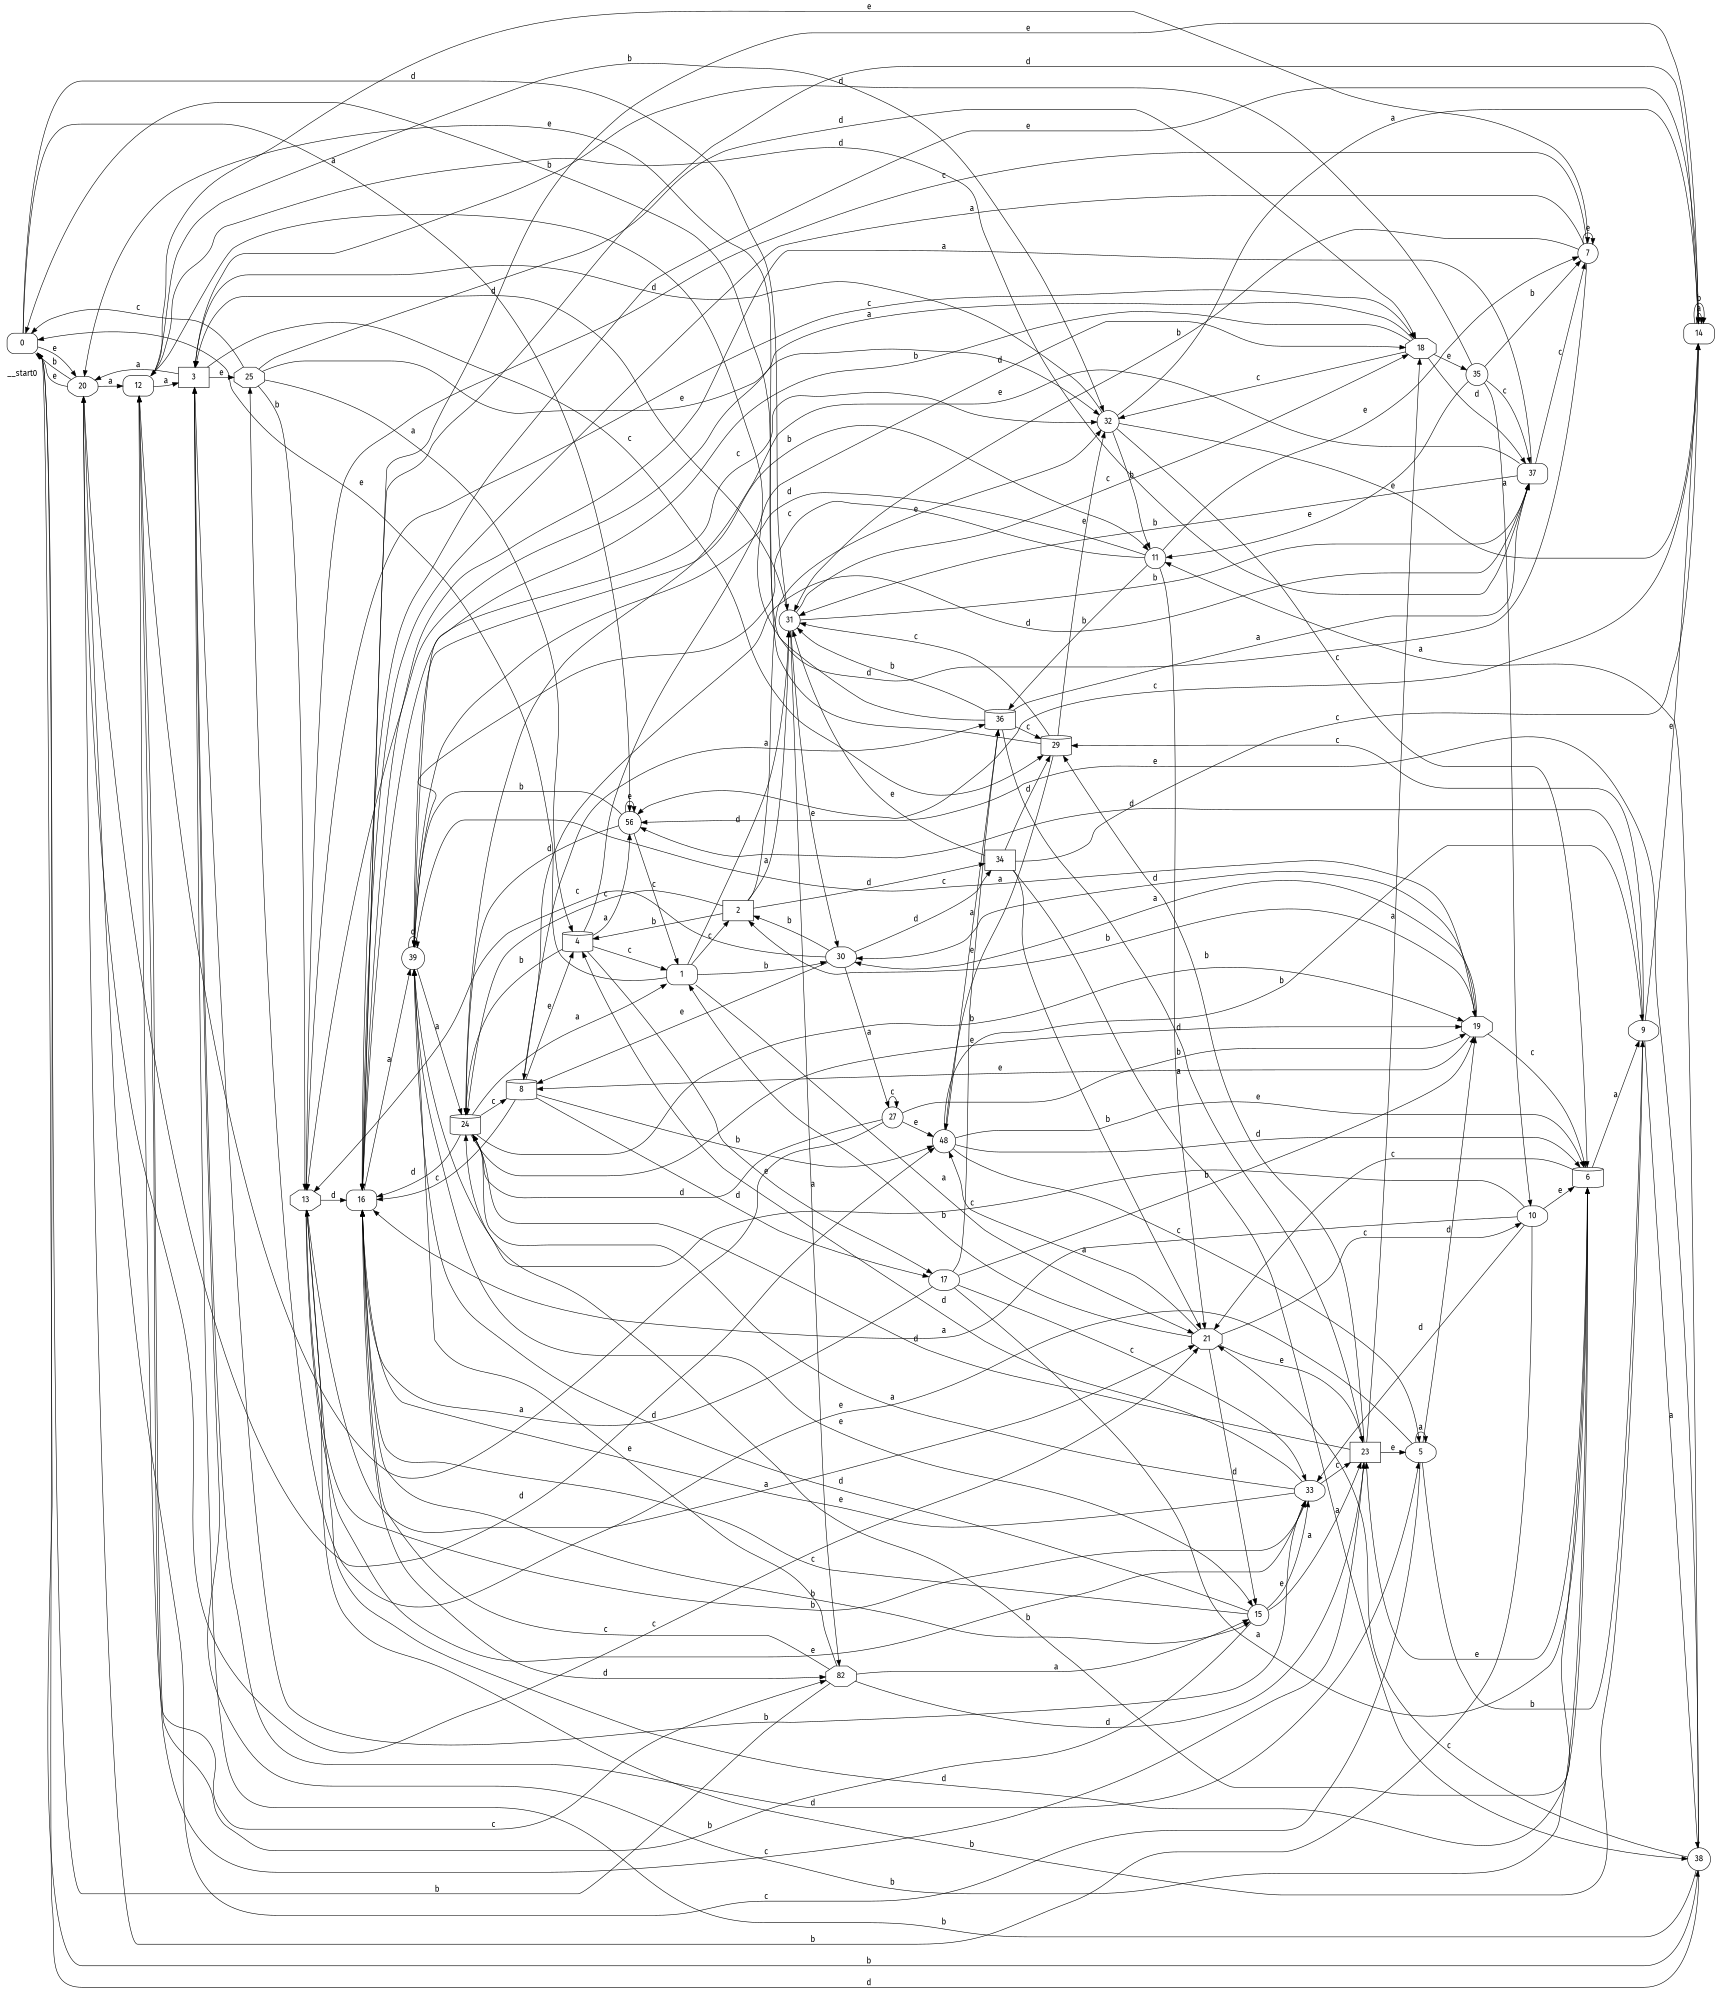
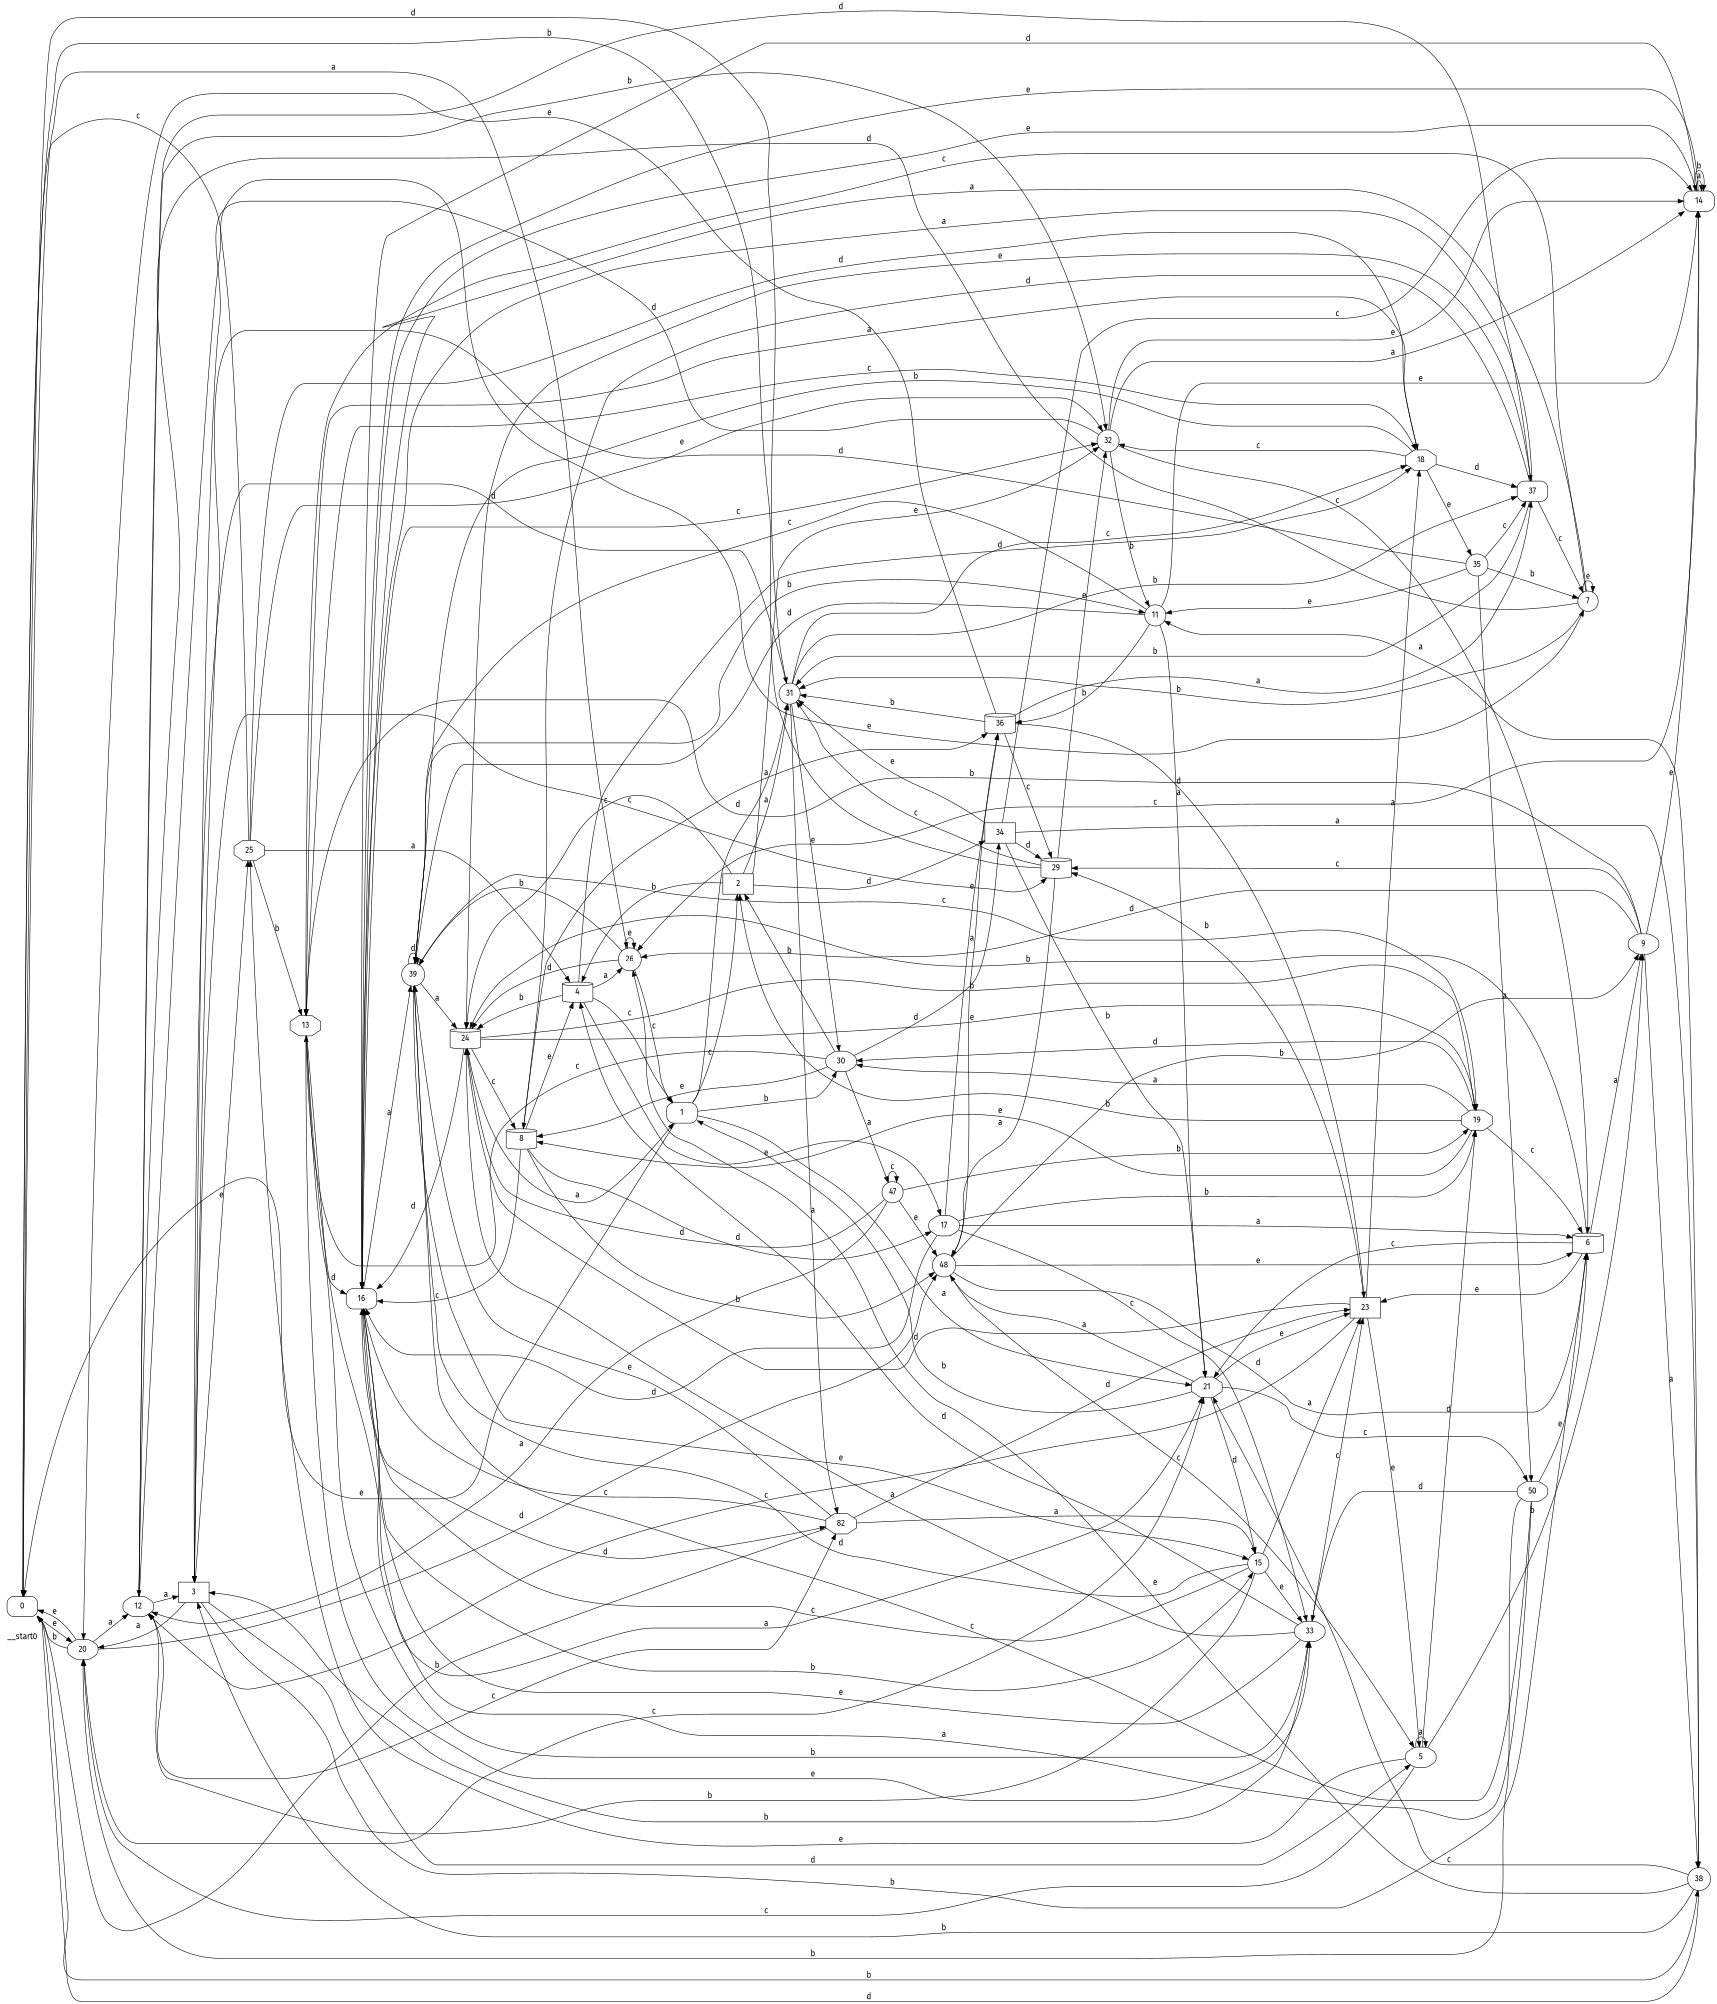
  digraph {
    fontname="Fira Sans"
    rankdir=LR
    node [fontname="Fira Sans" shape=octagon color=black fillcolor=white style="rounded,filled"]
    edge [fontname="Fira Sans"]
    __start0 [shape=none color="" fillcolor="" style=""]
    n2 [label=0 shape=box]
    n3 [label=20]
-   n4 [label=56 shape=circle style=filled]
+   n4 [label=26 shape=circle style=filled]
    n5 [label=31 shape=circle]
    n6 [label=38 shape=circle]
    n7 [label=8 shape=cylinder]
    n8 [label=4 shape=cylinder]
    n9 [label=17]
    n10 [label=16 shape=box]
    n11 [label=48 shape=circle style=filled]
    n12 [label=36 shape=cylinder]
    n13 [label=21 style=filled]
-   n14 [label=12 shape=box]
+   n14 [label=12]
    n15 [label=1 shape=box]
    n16 [label=24 shape=cylinder style=filled]
    n17 [label=39 shape=circle style=filled]
    n18 [label=30]
    n19 [label=3 shape=box style=filled]
    n20 [label=18 style=filled]
    n21 [label=82 style=filled]
    n22 [label=37 shape=box]
    n23 [label=11 shape=circle style=filled]
    n24 [label=2 shape=box style=filled]
    n25 [label=32 shape=circle style=filled]
    n26 [label=34 shape=box style=filled]
    n27 [label=23 shape=box style=filled]
-   n28 [label=10]
+   n28 [label=50]
    n29 [label=15 shape=circle]
    n30 [label=13 style=filled]
-   n31 [label=27 shape=circle style=filled]
+   n31 [label=47 shape=circle style=filled]
    n32 [label=19 style=filled]
    n33 [label=6 shape=cylinder style=filled]
    n34 [label=14 shape=box]
    n35 [label=29 shape=cylinder]
    n36 [label=5]
    n37 [label=25 style=filled]
    n38 [label=9]
    n39 [label=33]
    n40 [label=35 shape=circle style=filled]
    n41 [label=7 shape=circle]
    n2 -> n3 [label=e]
    n2 -> n4 [label=a]
    n2 -> n5 [label=d]
    n2 -> n6 [label=b]
    n3 -> n2 [label=b]
    n3 -> n2 [label=e]
    n3 -> n11 [label=d]
    n3 -> n13 [label=c]
    n3 -> n14 [label=a]
    n4 -> n4 [label=e]
    n4 -> n15 [label=c]
    n4 -> n16 [label=d]
    n4 -> n17 [label=b]
    n5 -> n18 [label=e]
    n5 -> n19 [label=d]
    n5 -> n20 [label=c]
    n5 -> n21 [label=a]
    n5 -> n22 [label=b]
    n6 -> n2 [label=d]
    n6 -> n4 [label=e]
    n6 -> n13 [label=c]
    n6 -> n19 [label=b]
    n6 -> n23 [label=a]
    n7 -> n8 [label=e]
    n7 -> n9 [label=d]
    n7 -> n10 [label=c]
    n7 -> n11 [label=b]
    n7 -> n12 [label=a]
    n8 -> n4 [label=a]
    n8 -> n9 [label=e]
    n8 -> n15 [label=c]
    n8 -> n16 [label=b]
    n8 -> n20 [label=d]
    n9 -> n10 [label=d]
    n9 -> n12 [label=e]
    n9 -> n32 [label=b]
    n9 -> n33 [label=a]
    n9 -> n39 [label=c]
    n10 -> n17 [label=a]
    n10 -> n21 [label=d]
    n10 -> n25 [label=c]
    n10 -> n29 [label=b]
    n10 -> n34 [label=e]
    n11 -> n12 [label=a]
    n11 -> n33 [label=d]
    n11 -> n33 [label=e]
    n11 -> n36 [label=c]
    n11 -> n38 [label=b]
    n12 -> n3 [label=e]
    n12 -> n5 [label=b]
    n12 -> n22 [label=a]
    n12 -> n27 [label=d]
    n12 -> n35 [label=c]
    n13 -> n11 [label=a]
    n13 -> n15 [label=b]
    n13 -> n27 [label=e]
    n13 -> n28 [label=c]
    n13 -> n29 [label=d]
    n14 -> n19 [label=a]
    n14 -> n21 [label=c]
    n14 -> n22 [label=d]
    n14 -> n25 [label=b]
    n14 -> n41 [label=e]
    n15 -> n2 [label=e]
    n15 -> n5 [label=d]
    n15 -> n13 [label=a]
    n15 -> n18 [label=b]
    n15 -> n24 [label=c]
    n16 -> n7 [label=c]
    n16 -> n10 [label=d]
    n16 -> n15 [label=a]
    n16 -> n32 [label=b]
    n16 -> n32 [label=e]
    n17 -> n16 [label=a]
    n17 -> n17 [label=d]
    n17 -> n23 [label=b]
    n17 -> n29 [label=e]
    n17 -> n32 [label=c]
    n18 -> n7 [label=e]
    n18 -> n24 [label=b]
    n18 -> n26 [label=d]
    n18 -> n30 [label=c]
    n18 -> n31 [label=a]
    n19 -> n3 [label=a]
    n19 -> n33 [label=b]
    n19 -> n35 [label=c]
    n19 -> n36 [label=d]
    n19 -> n37 [label=e]
    n20 -> n17 [label=b]
    n20 -> n22 [label=d]
    n20 -> n25 [label=c]
    n20 -> n30 [label=a]
    n20 -> n40 [label=e]
    n21 -> n2 [label=b]
    n21 -> n10 [label=c]
    n21 -> n17 [label=e]
    n21 -> n27 [label=d]
    n21 -> n29 [label=a]
    n22 -> n5 [label=b]
    n22 -> n7 [label=d]
    n22 -> n10 [label=a]
    n22 -> n16 [label=e]
    n22 -> n41 [label=c]
    n23 -> n12 [label=b]
    n23 -> n13 [label=a]
    n23 -> n17 [label=c]
    n23 -> n17 [label=d]
-   n23 -> n41 [label=e]
+   n23 -> n34 [label=e]
    n24 -> n5 [label=a]
    n24 -> n8 [label=b]
    n24 -> n16 [label=c]
    n24 -> n25 [label=e]
    n24 -> n26 [label=d]
    n25 -> n19 [label=d]
    n25 -> n23 [label=b]
    n25 -> n33 [label=c]
    n25 -> n34 [label=a]
    n25 -> n34 [label=e]
    n26 -> n5 [label=e]
    n26 -> n6 [label=a]
    n26 -> n13 [label=b]
    n26 -> n34 [label=c]
    n26 -> n35 [label=d]
    n27 -> n14 [label=c]
    n27 -> n16 [label=d]
    n27 -> n20 [label=a]
    n27 -> n35 [label=b]
    n27 -> n36 [label=e]
    n28 -> n3 [label=b]
    n28 -> n10 [label=a]
    n28 -> n17 [label=c]
    n28 -> n33 [label=e]
    n28 -> n39 [label=d]
    n29 -> n10 [label=c]
    n29 -> n14 [label=b]
    n29 -> n17 [label=d]
    n29 -> n27 [label=a]
    n29 -> n39 [label=e]
    n30 -> n10 [label=d]
    n30 -> n13 [label=a]
    n30 -> n20 [label=c]
    n30 -> n39 [label=b]
    n30 -> n39 [label=e]
    n31 -> n11 [label=e]
    n31 -> n14 [label=a]
    n31 -> n16 [label=d]
    n31 -> n31 [label=c]
    n31 -> n32 [label=b]
    n32 -> n7 [label=e]
    n32 -> n18 [label=a]
    n32 -> n18 [label=d]
    n32 -> n24 [label=b]
    n32 -> n33 [label=c]
    n33 -> n13 [label=c]
    n33 -> n16 [label=b]
    n33 -> n27 [label=e]
-   n33 -> n30 [label=d]
    n33 -> n38 [label=a]
    n34 -> n4 [label=c]
    n34 -> n10 [label=d]
    n34 -> n10 [label=e]
    n34 -> n34 [label=a]
    n34 -> n34 [label=b]
    n35 -> n2 [label=b]
    n35 -> n5 [label=c]
    n35 -> n11 [label=a]
    n35 -> n25 [label=e]
    n36 -> n3 [label=c]
    n36 -> n32 [label=d]
    n36 -> n36 [label=a]
    n36 -> n37 [label=e]
    n36 -> n38 [label=b]
    n37 -> n2 [label=c]
    n37 -> n8 [label=a]
    n37 -> n20 [label=d]
    n37 -> n25 [label=e]
    n37 -> n30 [label=b]
    n38 -> n4 [label=d]
    n38 -> n6 [label=a]
    n38 -> n30 [label=b]
    n38 -> n34 [label=e]
    n38 -> n35 [label=c]
    n39 -> n8 [label=d]
    n39 -> n10 [label=e]
    n39 -> n16 [label=a]
    n39 -> n19 [label=b]
    n39 -> n27 [label=c]
    n40 -> n19 [label=d]
    n40 -> n22 [label=c]
    n40 -> n23 [label=e]
    n40 -> n28 [label=a]
    n40 -> n41 [label=b]
    n41 -> n5 [label=b]
    n41 -> n10 [label=a]
    n41 -> n14 [label=d]
    n41 -> n30 [label=c]
    n41 -> n41 [label=e]
  }
